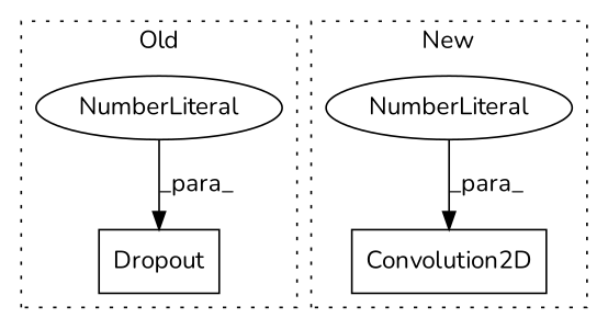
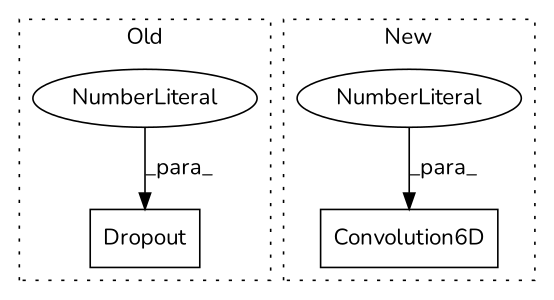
  digraph {
    fontname=Nunito
    node [a=32 shape=box fontname=Nunito]
    edge [fontname=Nunito]
    n1 [l="8,1" label=Dropout s="1774,1786"]
    n2 [a=34 l=4 label=NumberLiteral s=1782 shape=ellipse]
-   n3 [l="14,1" label=Convolution2D s="1286,1313"]
+   n3 [l="14,1" label=Convolution6D s="1286,1313"]
    n4 [a=34 l=1 label=NumberLiteral s=1305 shape=ellipse]
    subgraph cluster_1 {
      label=Old
      style=dotted
      n1
      n2
    }
    subgraph cluster_2 {
      label=New
      style=dotted
      n3
      n4
    }
    n2 -> n1 [label=_para_]
    n4 -> n3 [label=_para_]
  }
